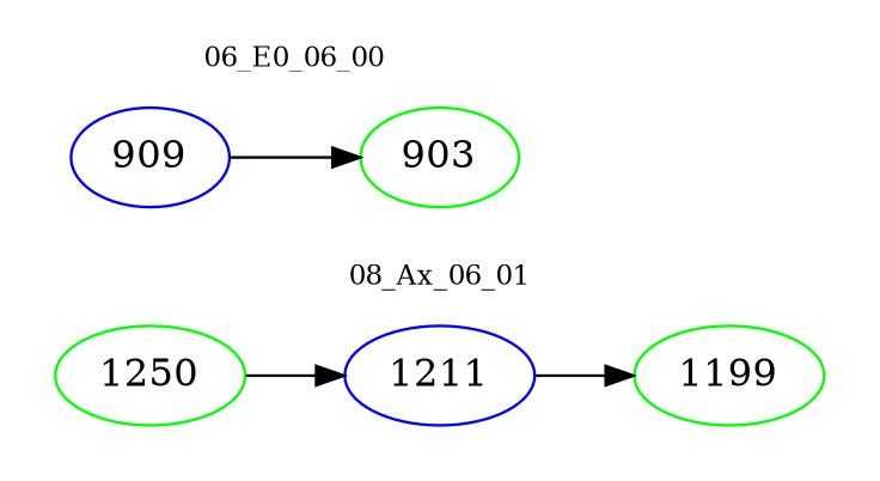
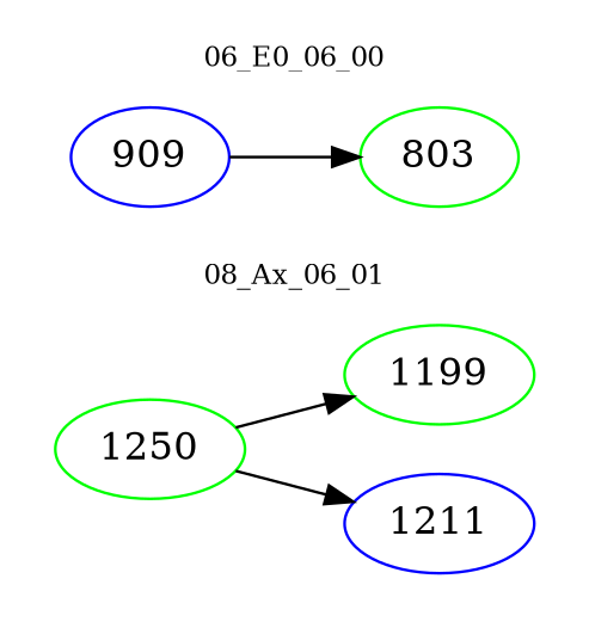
  digraph {
    rankdir=LR
    node [color=green]
    edge [color=black]
    n1 [color=blue label=1211]
    n2 [label=1199]
    n3 [label=1250]
    n4 [color=blue label=909]
-   n5 [label=903]
+   n5 [label=803]
    subgraph cluster_1 {
      color=white
      fontsize=10
      label="08_Ax_06_01"
      n1
      n2
      n3
    }
    subgraph cluster_2 {
      color=white
      fontsize=10
      label="06_E0_06_00"
      n4
      n5
    }
-   n1 -> n2
+   n3 -> n2
    n3 -> n1
    n4 -> n5
  }
